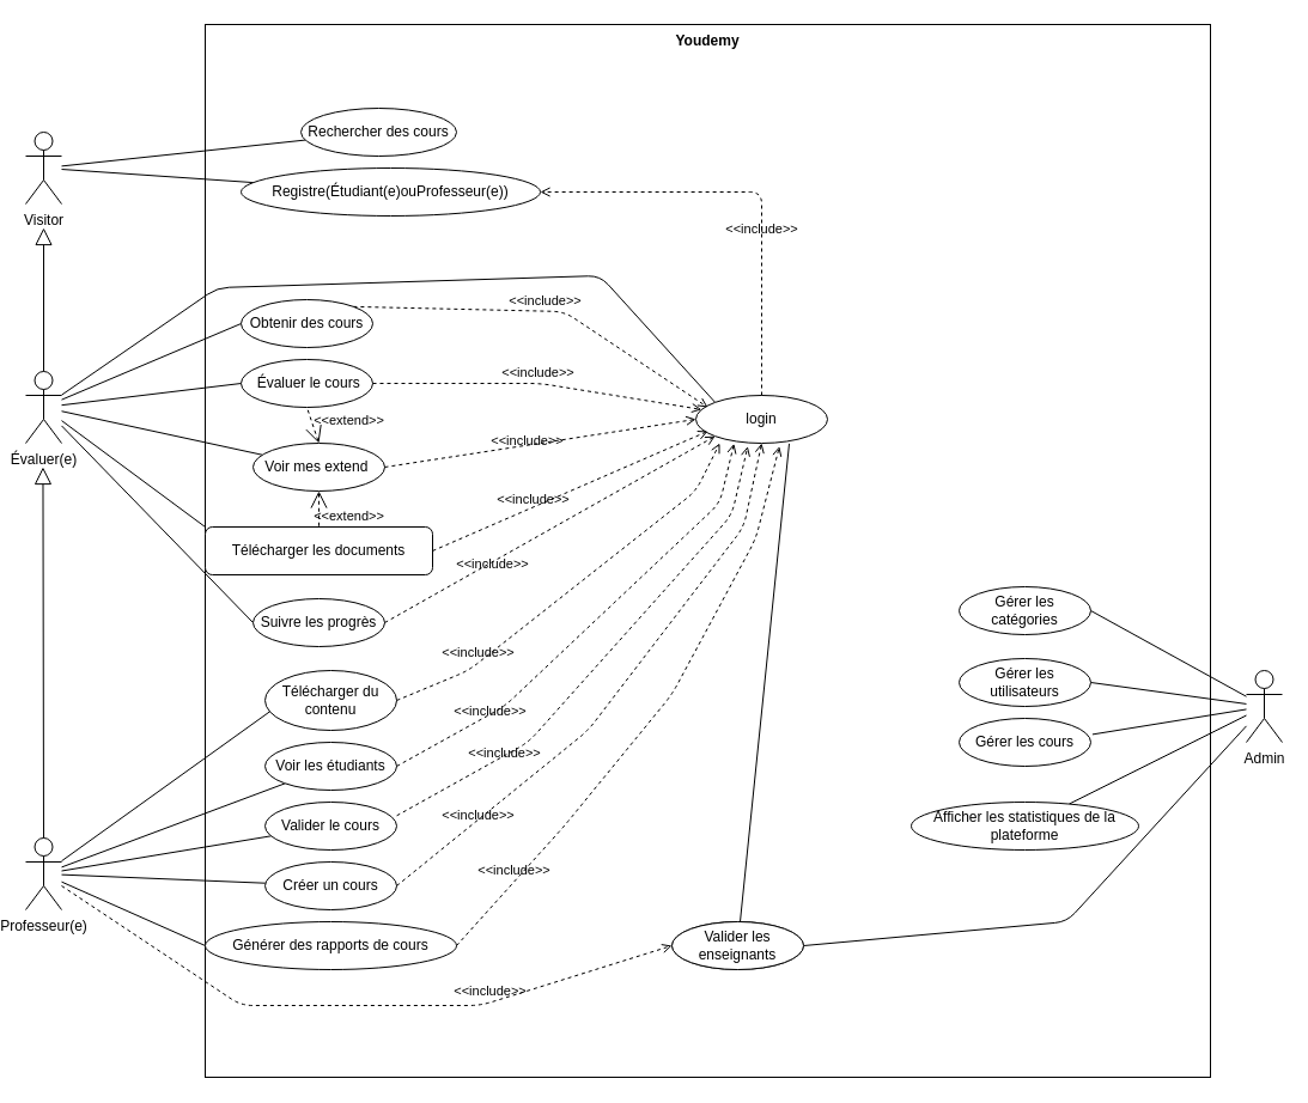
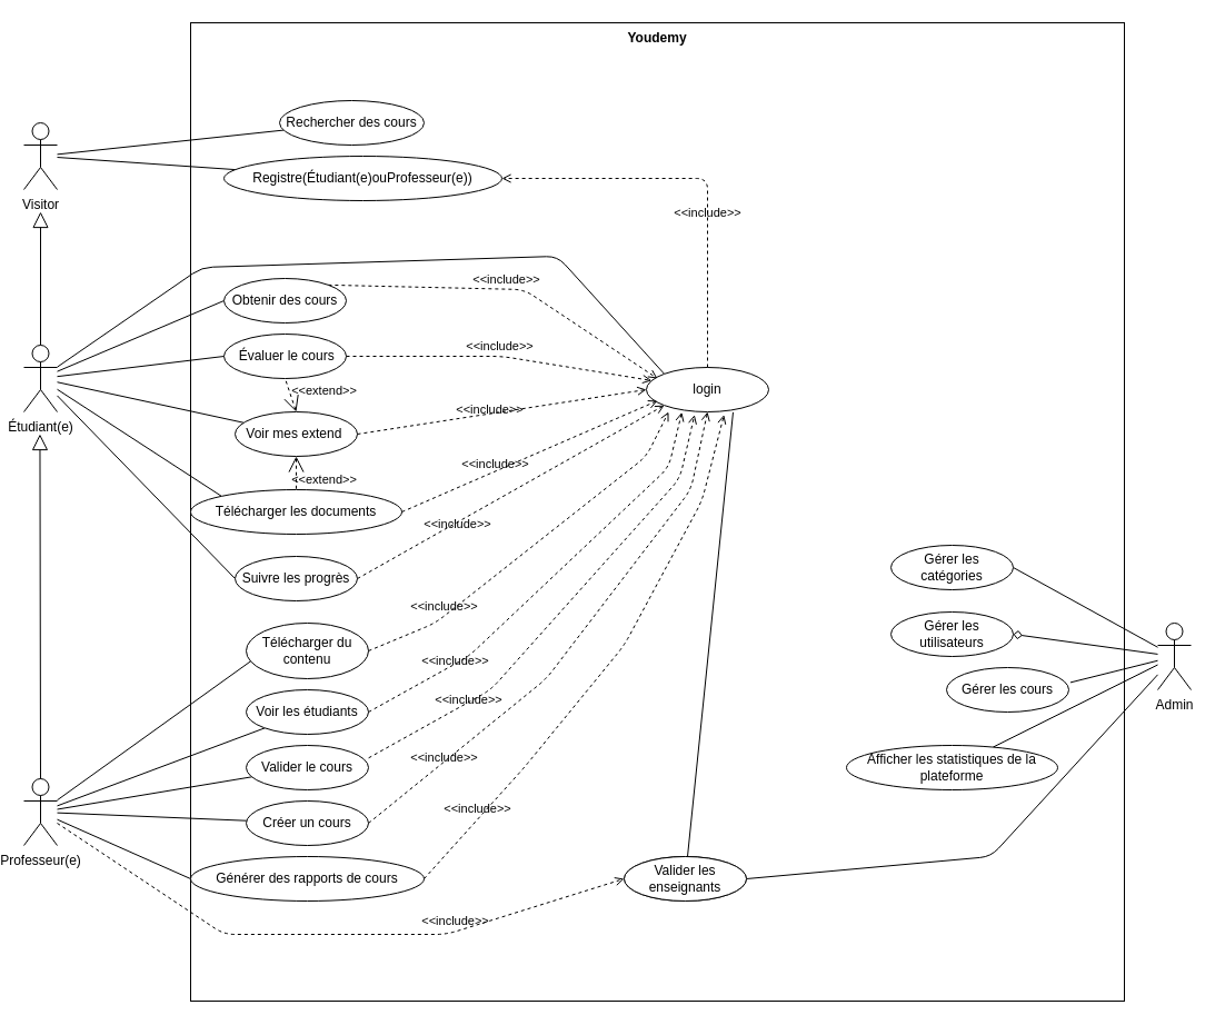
  <mxCell id="0" />
  <mxCell id="1" parent="0" />
  <mxCell id="2" style="edgeStyle=none;html=1;exitX=1;exitY=0.5;exitDx=0;exitDy=0;startArrow=none;startFill=0;endArrow=none;endFill=0;" parent="1" source="3" edge="1"><mxGeometry relative="1" as="geometry"><mxPoint x="920.333" y="459.778" as="targetPoint" /></mxGeometry></mxCell>
  <mxCell id="3" value="Youdemy" style="shape=rect;html=1;verticalAlign=top;fontStyle=1;whiteSpace=wrap;align=center;" parent="1" vertex="1"><mxGeometry x="170" y="20" width="840" height="880" as="geometry" /></mxCell>
  <mxCell id="4" style="edgeStyle=none;html=1;endArrow=none;endFill=0;" parent="1" source="6" target="26" edge="1"><mxGeometry relative="1" as="geometry" /></mxCell>
  <mxCell id="5" style="edgeStyle=none;html=1;endArrow=none;endFill=0;" parent="1" source="6" target="27" edge="1"><mxGeometry relative="1" as="geometry" /></mxCell>
  <mxCell id="6" value="Visitor" style="shape=umlActor;html=1;verticalLabelPosition=bottom;verticalAlign=top;align=center;" parent="1" vertex="1"><mxGeometry x="20" y="110" width="30" height="60" as="geometry" /></mxCell>
  <mxCell id="7" style="edgeStyle=none;html=1;entryX=0.091;entryY=0.6;entryDx=0;entryDy=0;entryPerimeter=0;startArrow=none;startFill=0;endArrow=none;endFill=0;" parent="1" source="12" target="43" edge="1"><mxGeometry relative="1" as="geometry" /></mxCell>
  <mxCell id="8" style="edgeStyle=none;html=1;startArrow=none;startFill=0;endArrow=none;endFill=0;" parent="1" source="12" target="44" edge="1"><mxGeometry relative="1" as="geometry" /></mxCell>
  <mxCell id="9" style="edgeStyle=none;html=1;startArrow=none;startFill=0;endArrow=none;endFill=0;" parent="1" source="12" target="46" edge="1"><mxGeometry relative="1" as="geometry" /></mxCell>
  <mxCell id="10" style="edgeStyle=none;html=1;startArrow=none;startFill=0;endArrow=none;endFill=0;" parent="1" source="12" target="47" edge="1"><mxGeometry relative="1" as="geometry" /></mxCell>
  <mxCell id="11" style="edgeStyle=none;html=1;entryX=0;entryY=0.5;entryDx=0;entryDy=0;startArrow=none;startFill=0;endArrow=none;endFill=0;" parent="1" source="12" target="51" edge="1"><mxGeometry relative="1" as="geometry" /></mxCell>
  <mxCell id="12" value="Professeur(e)" style="shape=umlActor;html=1;verticalLabelPosition=bottom;verticalAlign=top;align=center;" parent="1" vertex="1"><mxGeometry x="20" y="700" width="30" height="60" as="geometry" /></mxCell>
  <mxCell id="13" style="edgeStyle=none;html=1;endArrow=none;endFill=0;entryX=0;entryY=0;entryDx=0;entryDy=0;" parent="1" source="19" target="28" edge="1"><mxGeometry relative="1" as="geometry"><mxPoint x="580" y="350" as="targetPoint" /><Array as="points"><mxPoint x="180" y="240" /><mxPoint x="500" y="230" /></Array></mxGeometry></mxCell>
  <mxCell id="14" style="edgeStyle=none;html=1;entryX=0;entryY=0.5;entryDx=0;entryDy=0;startArrow=none;startFill=0;endArrow=none;endFill=0;" parent="1" source="19" target="31" edge="1"><mxGeometry relative="1" as="geometry" /></mxCell>
  <mxCell id="15" style="edgeStyle=none;html=1;startArrow=none;startFill=0;endArrow=none;endFill=0;entryX=0;entryY=0.5;entryDx=0;entryDy=0;" parent="1" source="19" target="33" edge="1"><mxGeometry relative="1" as="geometry" /></mxCell>
  <mxCell id="16" style="edgeStyle=none;html=1;startArrow=none;startFill=0;endArrow=none;endFill=0;" parent="1" source="19" target="35" edge="1"><mxGeometry relative="1" as="geometry" /></mxCell>
  <mxCell id="17" style="edgeStyle=none;html=1;entryX=0;entryY=0;entryDx=0;entryDy=0;startArrow=none;startFill=0;endArrow=none;endFill=0;" parent="1" source="19" target="37" edge="1"><mxGeometry relative="1" as="geometry" /></mxCell>
  <mxCell id="18" style="edgeStyle=none;html=1;entryX=0;entryY=0.5;entryDx=0;entryDy=0;startArrow=none;startFill=0;endArrow=none;endFill=0;" parent="1" source="19" target="41" edge="1"><mxGeometry relative="1" as="geometry" /></mxCell>
- <mxCell id="19" value="Évaluer(e)" style="shape=umlActor;html=1;verticalLabelPosition=bottom;verticalAlign=top;align=center;" parent="1" vertex="1"><mxGeometry x="20" y="310" width="30" height="60" as="geometry" /></mxCell>
+ <mxCell id="19" value="Étudiant(e)" style="shape=umlActor;html=1;verticalLabelPosition=bottom;verticalAlign=top;align=center;" parent="1" vertex="1"><mxGeometry x="20" y="310" width="30" height="60" as="geometry" /></mxCell>
  <mxCell id="20" style="edgeStyle=none;html=1;entryX=1;entryY=0.5;entryDx=0;entryDy=0;endArrow=none;endFill=0;" parent="1" source="25" target="61" edge="1"><mxGeometry relative="1" as="geometry"><Array as="points"><mxPoint x="890" y="770" /></Array></mxGeometry></mxCell>
  <mxCell id="21" style="edgeStyle=none;html=1;endArrow=none;endFill=0;" parent="1" source="25" target="56" edge="1"><mxGeometry relative="1" as="geometry" /></mxCell>
  <mxCell id="22" style="edgeStyle=none;html=1;entryX=1.013;entryY=0.335;entryDx=0;entryDy=0;entryPerimeter=0;endArrow=none;endFill=0;" parent="1" source="25" target="55" edge="1"><mxGeometry relative="1" as="geometry" /></mxCell>
- <mxCell id="23" style="edgeStyle=none;html=1;entryX=1;entryY=0.5;entryDx=0;entryDy=0;endArrow=none;endFill=0;" parent="1" source="25" target="54" edge="1"><mxGeometry relative="1" as="geometry" /></mxCell>
+ <mxCell id="23" style="edgeStyle=none;html=1;entryX=1;entryY=0.5;entryDx=0;entryDy=0;endArrow=diamond;endFill=0;" parent="1" source="25" target="54" edge="1"><mxGeometry relative="1" as="geometry" /></mxCell>
  <mxCell id="24" style="edgeStyle=none;html=1;entryX=1;entryY=0.5;entryDx=0;entryDy=0;endArrow=none;endFill=0;" parent="1" source="25" target="59" edge="1"><mxGeometry relative="1" as="geometry" /></mxCell>
  <mxCell id="25" value="Admin&lt;br&gt;" style="shape=umlActor;html=1;verticalLabelPosition=bottom;verticalAlign=top;align=center;" parent="1" vertex="1"><mxGeometry x="1040" y="560" width="30" height="60" as="geometry" /></mxCell>
  <mxCell id="26" value="Rechercher des cours" style="ellipse;whiteSpace=wrap;html=1;" parent="1" vertex="1"><mxGeometry x="250" y="90" width="130" height="40" as="geometry" /></mxCell>
  <mxCell id="27" value="Registre(&lt;span style=&quot;&quot;&gt;Étudiant(e)ou&lt;/span&gt;&lt;span style=&quot;&quot;&gt;Professeur(e)&lt;/span&gt;)" style="ellipse;whiteSpace=wrap;html=1;" parent="1" vertex="1"><mxGeometry x="200" y="140" width="250" height="40" as="geometry" /></mxCell>
  <mxCell id="28" value="login" style="ellipse;whiteSpace=wrap;html=1;" parent="1" vertex="1"><mxGeometry x="580" y="330" width="110" height="40" as="geometry" /></mxCell>
  <mxCell id="29" value="&amp;lt;&amp;lt;include&amp;gt;&amp;gt;" style="edgeStyle=none;html=1;endArrow=open;verticalAlign=bottom;dashed=1;labelBackgroundColor=none;exitX=0.5;exitY=0;exitDx=0;exitDy=0;" parent="1" source="28" target="27" edge="1"><mxGeometry x="-0.268" width="160" relative="1" as="geometry"><mxPoint x="250" y="350" as="sourcePoint" /><mxPoint x="410" y="350" as="targetPoint" /><Array as="points"><mxPoint x="635" y="160" /></Array><mxPoint as="offset" /></mxGeometry></mxCell>
  <mxCell id="30" value="" style="edgeStyle=none;html=1;endArrow=block;endFill=0;endSize=12;verticalAlign=bottom;" parent="1" source="19" edge="1"><mxGeometry width="160" relative="1" as="geometry"><mxPoint x="260" y="470" as="sourcePoint" /><mxPoint x="35" y="190" as="targetPoint" /></mxGeometry></mxCell>
  <mxCell id="31" value="Obtenir des cours" style="ellipse;whiteSpace=wrap;html=1;" parent="1" vertex="1"><mxGeometry x="200" y="250" width="110" height="40" as="geometry" /></mxCell>
  <mxCell id="32" value="&amp;lt;&amp;lt;include&amp;gt;&amp;gt;" style="edgeStyle=none;html=1;endArrow=open;verticalAlign=bottom;dashed=1;labelBackgroundColor=none;exitX=1;exitY=0;exitDx=0;exitDy=0;" parent="1" source="31" edge="1"><mxGeometry width="160" relative="1" as="geometry"><mxPoint x="260" y="470" as="sourcePoint" /><mxPoint x="590" y="340" as="targetPoint" /><Array as="points"><mxPoint x="470" y="260" /></Array></mxGeometry></mxCell>
  <mxCell id="33" value="&amp;nbsp;Évaluer le cours" style="ellipse;whiteSpace=wrap;html=1;" parent="1" vertex="1"><mxGeometry x="200" y="300" width="110" height="40" as="geometry" /></mxCell>
  <mxCell id="34" value="&amp;lt;&amp;lt;include&amp;gt;&amp;gt;" style="edgeStyle=none;html=1;endArrow=open;verticalAlign=bottom;dashed=1;labelBackgroundColor=none;exitX=1;exitY=0.5;exitDx=0;exitDy=0;" parent="1" source="33" target="28" edge="1"><mxGeometry width="160" relative="1" as="geometry"><mxPoint x="260" y="470" as="sourcePoint" /><mxPoint x="420" y="470" as="targetPoint" /><Array as="points"><mxPoint x="450" y="320" /></Array></mxGeometry></mxCell>
  <mxCell id="35" value="Voir mes extend&amp;nbsp;" style="ellipse;whiteSpace=wrap;html=1;" parent="1" vertex="1"><mxGeometry x="210" y="370" width="110" height="40" as="geometry" /></mxCell>
  <mxCell id="36" value="&amp;lt;&amp;lt;include&amp;gt;&amp;gt;" style="edgeStyle=none;html=1;endArrow=open;verticalAlign=bottom;dashed=1;labelBackgroundColor=none;exitX=1;exitY=0.5;exitDx=0;exitDy=0;entryX=0;entryY=0.5;entryDx=0;entryDy=0;entryPerimeter=0;" parent="1" source="35" target="28" edge="1"><mxGeometry x="-0.089" y="-5" width="160" relative="1" as="geometry"><mxPoint x="260" y="470" as="sourcePoint" /><mxPoint x="420" y="470" as="targetPoint" /><mxPoint as="offset" /></mxGeometry></mxCell>
- <mxCell id="37" value="Télécharger les documents" style="whiteSpace=wrap;html=1;rounded=1;" parent="1" vertex="1"><mxGeometry x="170" y="440" width="190" height="40" as="geometry" /></mxCell>
+ <mxCell id="37" value="Télécharger les documents" style="ellipse;whiteSpace=wrap;html=1;" parent="1" vertex="1"><mxGeometry x="170" y="440" width="190" height="40" as="geometry" /></mxCell>
  <mxCell id="38" value="&amp;lt;&amp;lt;include&amp;gt;&amp;gt;" style="edgeStyle=none;html=1;endArrow=open;verticalAlign=bottom;dashed=1;labelBackgroundColor=none;exitX=1;exitY=0.5;exitDx=0;exitDy=0;" parent="1" source="37" edge="1"><mxGeometry x="-0.277" y="-2" width="160" relative="1" as="geometry"><mxPoint x="260" y="470" as="sourcePoint" /><mxPoint x="590" y="360" as="targetPoint" /><mxPoint as="offset" /></mxGeometry></mxCell>
  <mxCell id="39" value="&amp;lt;&amp;lt;extend&amp;gt;&amp;gt;" style="edgeStyle=none;html=1;startArrow=open;endArrow=none;startSize=12;verticalAlign=bottom;dashed=1;labelBackgroundColor=none;entryX=0.5;entryY=1;entryDx=0;entryDy=0;exitX=0.5;exitY=0;exitDx=0;exitDy=0;" parent="1" source="35" target="33" edge="1"><mxGeometry x="-0.9" y="-27" width="160" relative="1" as="geometry"><mxPoint x="260" y="470" as="sourcePoint" /><mxPoint x="420" y="470" as="targetPoint" /><mxPoint as="offset" /></mxGeometry></mxCell>
  <mxCell id="40" value="&amp;lt;&amp;lt;extend&amp;gt;&amp;gt;" style="edgeStyle=none;html=1;startArrow=open;endArrow=none;startSize=12;verticalAlign=bottom;dashed=1;labelBackgroundColor=none;entryX=0.5;entryY=0;entryDx=0;entryDy=0;exitX=0.5;exitY=1;exitDx=0;exitDy=0;" parent="1" source="35" target="37" edge="1"><mxGeometry x="1" y="25" width="160" relative="1" as="geometry"><mxPoint x="260" y="470" as="sourcePoint" /><mxPoint x="420" y="470" as="targetPoint" /><mxPoint as="offset" /></mxGeometry></mxCell>
  <mxCell id="41" value="Suivre les progrès" style="ellipse;whiteSpace=wrap;html=1;" parent="1" vertex="1"><mxGeometry x="210" y="500" width="110" height="40" as="geometry" /></mxCell>
  <mxCell id="42" value="&amp;lt;&amp;lt;include&amp;gt;&amp;gt;" style="edgeStyle=none;html=1;endArrow=open;verticalAlign=bottom;dashed=1;labelBackgroundColor=none;entryX=0;entryY=1;entryDx=0;entryDy=0;exitX=1;exitY=0.5;exitDx=0;exitDy=0;" parent="1" source="41" target="28" edge="1"><mxGeometry x="-0.382" y="-9" width="160" relative="1" as="geometry"><mxPoint x="260" y="470" as="sourcePoint" /><mxPoint x="420" y="470" as="targetPoint" /><mxPoint as="offset" /></mxGeometry></mxCell>
  <mxCell id="43" value="Télécharger du contenu" style="ellipse;whiteSpace=wrap;html=1;" parent="1" vertex="1"><mxGeometry x="220" y="560" width="110" height="50" as="geometry" /></mxCell>
  <mxCell id="44" value="Voir les étudiants" style="ellipse;whiteSpace=wrap;html=1;" parent="1" vertex="1"><mxGeometry x="220" y="620" width="110" height="40" as="geometry" /></mxCell>
  <mxCell id="45" value="&amp;lt;&amp;lt;include&amp;gt;&amp;gt;" style="edgeStyle=none;html=1;endArrow=open;verticalAlign=bottom;dashed=1;labelBackgroundColor=none;exitX=1;exitY=0.5;exitDx=0;exitDy=0;" parent="1" source="43" edge="1"><mxGeometry x="-0.574" width="160" relative="1" as="geometry"><mxPoint x="260" y="460" as="sourcePoint" /><mxPoint x="600" y="370" as="targetPoint" /><Array as="points"><mxPoint x="390" y="560" /><mxPoint x="580" y="410" /></Array><mxPoint as="offset" /></mxGeometry></mxCell>
  <mxCell id="46" value="Valider le cours" style="ellipse;whiteSpace=wrap;html=1;" parent="1" vertex="1"><mxGeometry x="220" y="670" width="110" height="40" as="geometry" /></mxCell>
  <mxCell id="47" value="Créer un cours" style="ellipse;whiteSpace=wrap;html=1;" parent="1" vertex="1"><mxGeometry x="220" y="720" width="110" height="40" as="geometry" /></mxCell>
  <mxCell id="48" value="&amp;lt;&amp;lt;include&amp;gt;&amp;gt;" style="edgeStyle=none;html=1;endArrow=open;verticalAlign=bottom;dashed=1;labelBackgroundColor=none;exitX=1;exitY=0.5;exitDx=0;exitDy=0;entryX=0.29;entryY=1.009;entryDx=0;entryDy=0;entryPerimeter=0;" parent="1" source="44" target="28" edge="1"><mxGeometry x="-0.57" y="-5" width="160" relative="1" as="geometry"><mxPoint x="260" y="520" as="sourcePoint" /><mxPoint x="620" y="370" as="targetPoint" /><Array as="points"><mxPoint x="420" y="590" /><mxPoint x="600" y="420" /></Array><mxPoint as="offset" /></mxGeometry></mxCell>
  <mxCell id="49" value="&amp;lt;&amp;lt;include&amp;gt;&amp;gt;" style="edgeStyle=none;html=1;endArrow=open;verticalAlign=bottom;dashed=1;labelBackgroundColor=none;exitX=1.001;exitY=0.282;exitDx=0;exitDy=0;exitPerimeter=0;entryX=0.394;entryY=1.066;entryDx=0;entryDy=0;entryPerimeter=0;" parent="1" source="46" target="28" edge="1"><mxGeometry x="-0.547" y="-6" width="160" relative="1" as="geometry"><mxPoint x="260" y="520" as="sourcePoint" /><mxPoint x="620" y="380" as="targetPoint" /><Array as="points"><mxPoint x="440" y="620" /><mxPoint x="610" y="430" /></Array><mxPoint as="offset" /></mxGeometry></mxCell>
  <mxCell id="50" value="&amp;lt;&amp;lt;include&amp;gt;&amp;gt;" style="edgeStyle=none;html=1;endArrow=open;verticalAlign=bottom;dashed=1;labelBackgroundColor=none;exitX=1;exitY=0.5;exitDx=0;exitDy=0;entryX=0.5;entryY=1;entryDx=0;entryDy=0;" parent="1" source="47" target="28" edge="1"><mxGeometry x="-0.654" y="-4" width="160" relative="1" as="geometry"><mxPoint x="260" y="520" as="sourcePoint" /><mxPoint x="650" y="370" as="targetPoint" /><Array as="points"><mxPoint x="490" y="610" /><mxPoint x="620" y="440" /></Array><mxPoint as="offset" /></mxGeometry></mxCell>
  <mxCell id="51" value="Générer des rapports de cours" style="ellipse;whiteSpace=wrap;html=1;" parent="1" vertex="1"><mxGeometry x="170" y="770" width="210" height="40" as="geometry" /></mxCell>
  <mxCell id="52" value="&amp;lt;&amp;lt;include&amp;gt;&amp;gt;" style="edgeStyle=none;html=1;endArrow=open;verticalAlign=bottom;dashed=1;labelBackgroundColor=none;exitX=1;exitY=0.5;exitDx=0;exitDy=0;entryX=0.635;entryY=1.066;entryDx=0;entryDy=0;entryPerimeter=0;" parent="1" source="51" target="28" edge="1"><mxGeometry x="-0.716" width="160" relative="1" as="geometry"><mxPoint x="260" y="520" as="sourcePoint" /><mxPoint x="420" y="520" as="targetPoint" /><Array as="points"><mxPoint x="470" y="690" /><mxPoint x="560" y="580" /><mxPoint x="630" y="450" /></Array><mxPoint as="offset" /></mxGeometry></mxCell>
  <mxCell id="53" value="" style="edgeStyle=none;html=1;endArrow=block;endFill=0;endSize=12;verticalAlign=bottom;exitX=0.5;exitY=0;exitDx=0;exitDy=0;exitPerimeter=0;" parent="1" source="12" edge="1"><mxGeometry width="160" relative="1" as="geometry"><mxPoint x="34" y="670" as="sourcePoint" /><mxPoint x="34.44" y="390" as="targetPoint" /></mxGeometry></mxCell>
  <mxCell id="54" value="Gérer les utilisateurs" style="ellipse;whiteSpace=wrap;html=1;" parent="1" vertex="1"><mxGeometry x="800" y="550" width="110" height="40" as="geometry" /></mxCell>
- <mxCell id="55" value="Gérer les cours" style="ellipse;whiteSpace=wrap;html=1;" parent="1" vertex="1"><mxGeometry x="800" y="600" width="110" height="40" as="geometry" /></mxCell>
+ <mxCell id="55" value="Gérer les cours" style="ellipse;whiteSpace=wrap;html=1;" parent="1" vertex="1"><mxGeometry x="850" y="600" width="110" height="40" as="geometry" /></mxCell>
  <mxCell id="56" value="Afficher les statistiques de la plateforme" style="ellipse;whiteSpace=wrap;html=1;" parent="1" vertex="1"><mxGeometry x="760" y="670" width="190" height="40" as="geometry" /></mxCell>
  <mxCell id="57" style="edgeStyle=none;html=1;entryX=0.709;entryY=1.009;entryDx=0;entryDy=0;endArrow=none;endFill=0;entryPerimeter=0;" parent="1" source="58" target="28" edge="1"><mxGeometry relative="1" as="geometry" /></mxCell>
  <mxCell id="58" value="Valider les enseignants" style="ellipse;whiteSpace=wrap;html=1;" parent="1" vertex="1"><mxGeometry x="560" y="770" width="110" height="40" as="geometry" /></mxCell>
  <mxCell id="59" value="Gérer les catégories" style="ellipse;whiteSpace=wrap;html=1;" parent="1" vertex="1"><mxGeometry x="800" y="490" width="110" height="40" as="geometry" /></mxCell>
  <mxCell id="60" value="&amp;lt;&amp;lt;include&amp;gt;&amp;gt;" style="edgeStyle=none;html=1;endArrow=open;verticalAlign=bottom;dashed=1;labelBackgroundColor=none;entryX=0;entryY=0.5;entryDx=0;entryDy=0;" parent="1" source="12" target="58" edge="1"><mxGeometry x="0.421" y="1" width="160" relative="1" as="geometry"><mxPoint x="430" y="530" as="sourcePoint" /><mxPoint x="590" y="530" as="targetPoint" /><Array as="points"><mxPoint x="200" y="840" /><mxPoint x="400" y="840" /></Array><mxPoint y="1" as="offset" /></mxGeometry></mxCell>
  <mxCell id="61" value="Valider les enseignants" style="ellipse;whiteSpace=wrap;html=1;" parent="1" vertex="1"><mxGeometry x="560" y="770" width="110" height="40" as="geometry" /></mxCell>
